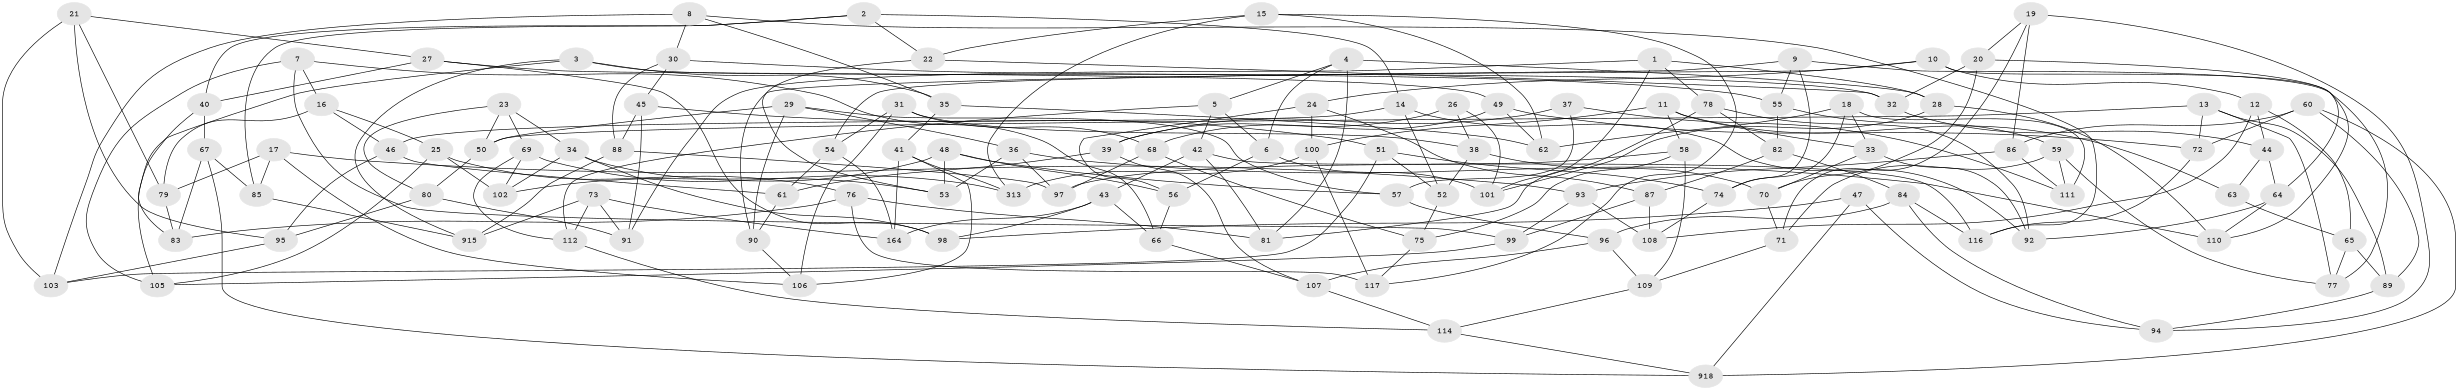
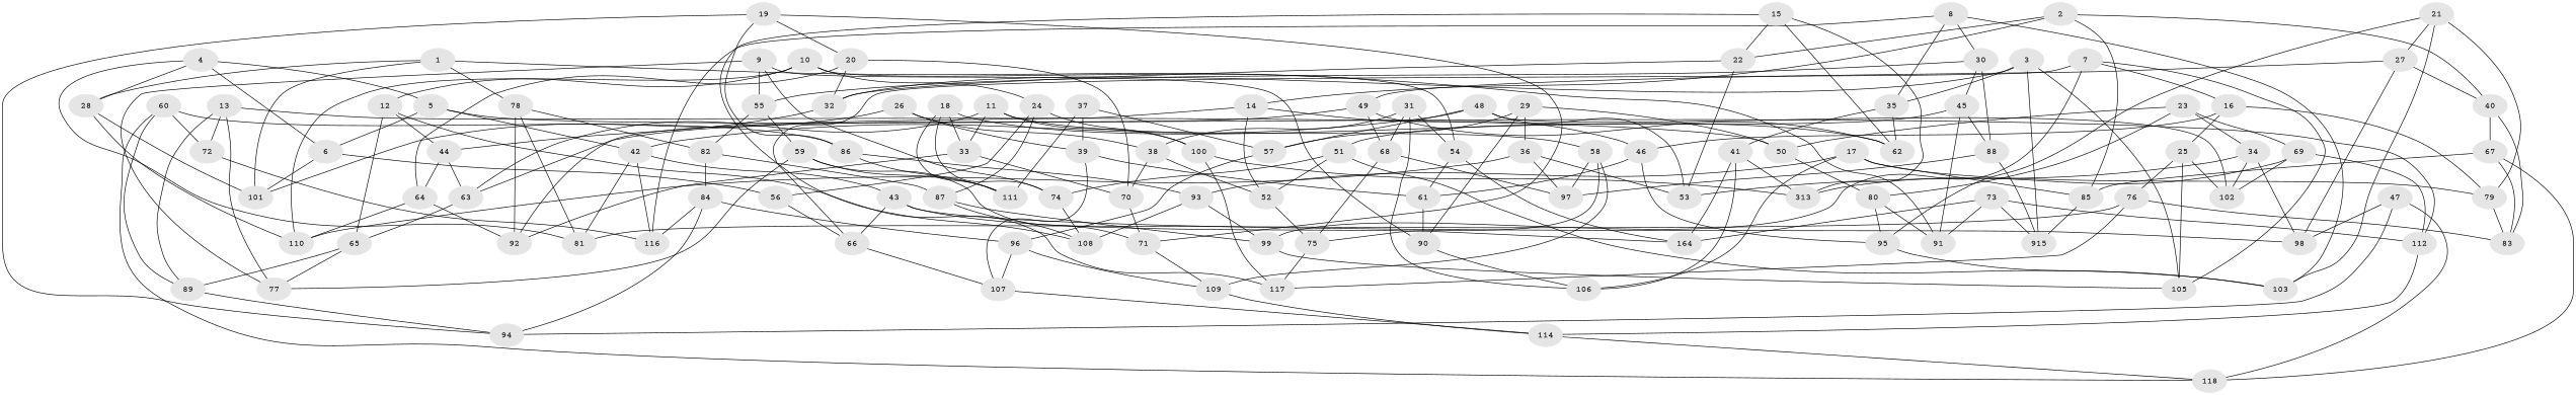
  graph {
    fontname="Courier Prime"
    node [color=gray90 fontname="Courier Prime" style=filled]
    edge [fontname="Courier Prime"]
    1
    28
    78
    91
    101
    110
    81
    92
    82
    2
    14
    22
    40
    85
    46
    52
    32
    53
    67
    83
    n21 [label=915]
    3
    35
    105
    44
    62
    41
    4
    5
    6
    42
    112
    56
    116
    43
    114
    66
    7
    16
    99
    25
    79
    107
    8
    30
    103
    55
    45
    88
    9
    74
    77
    90
    59
    108
    106
    10
    12
    24
    54
    65
    100
    87
    61
    n65 [label=164]
    11
    33
    58
    63
    70
    97
    75
    109
    n74 [label=313]
    117
    64
    89
    13
    50
    72
    80
    94
    95
    15
    76
    102
    17
    93
    18
    111
    19
    20
    71
    86
    21
    27
    49
    98
    23
    34
    69
    26
    38
    39
    37
    57
    68
    29
    36
    96
    51
    31
-   118 [label=918]
+   118
    47
    48
    84
    60
    73
    1 -- 28
    1 -- 78
    1 -- 91
    1 -- 101
    28 -- 101
    28 -- 110
    78 -- 81
    78 -- 92
    78 -- 82
    82 -- 87
    82 -- 84
    2 -- 14
    2 -- 22
    2 -- 40
    2 -- 85
    14 -- 92
    14 -- 46
    14 -- 52
    22 -- 32
    22 -- 53
    40 -- 67
    40 -- 83
    85 -- n21
    46 -- 61
    46 -- 95
    52 -- 75
    32 -- 44
    67 -- 85
    67 -- 83
    67 -- 118
    3 -- 32
    3 -- n21
    3 -- 35
    3 -- 105
    35 -- 62
    35 -- 41
    44 -- 63
    44 -- 64
    41 -- 106
    41 -- n65
    41 -- n74
    4 -- 28
    4 -- 81
    4 -- 5
    4 -- 6
    5 -- 6
    5 -- 42
    5 -- 112
    6 -- 101
    6 -- 56
    42 -- 81
    42 -- 116
    42 -- 43
    112 -- 114
    56 -- 66
    43 -- 66
    43 -- n65
    43 -- 98
    114 -- 118
    66 -- 107
    7 -- 105
    7 -- 66
    7 -- 16
    7 -- 99
    16 -- 46
    16 -- 25
    16 -- 79
    99 -- 105
    25 -- 105
    25 -- 76
    25 -- 102
    79 -- 83
    107 -- 114
    8 -- 35
    8 -- 116
    8 -- 30
    8 -- 103
    30 -- 55
    30 -- 45
    30 -- 88
    55 -- 82
    55 -- 59
    45 -- 91
    45 -- 88
    45 -- 51
    88 -- n21
    88 -- 97
    9 -- 55
    9 -- 74
    9 -- 77
    9 -- 90
    74 -- 108
    90 -- 106
    59 -- 77
    59 -- 111
    59 -- 71
    10 -- 110
    10 -- 12
    10 -- 24
    10 -- 54
    12 -- 44
    12 -- 108
    12 -- 65
    24 -- 56
    24 -- 100
    24 -- 87
    54 -- 61
    54 -- n65
    65 -- 77
    65 -- 89
    100 -- n74
    100 -- 117
    87 -- 99
    87 -- 108
    61 -- 90
    11 -- 100
    11 -- 33
    11 -- 58
    11 -- 63
    33 -- 92
    33 -- 70
    58 -- 97
    58 -- 75
    58 -- 109
    63 -- 65
    70 -- 71
    75 -- 117
    109 -- 114
    64 -- 110
    64 -- 92
    89 -- 94
    13 -- 77
    13 -- 89
    13 -- 50
    13 -- 72
    50 -- 80
    72 -- 116
    80 -- 91
    80 -- 95
    95 -- 103
    15 -- 22
    15 -- 62
    15 -- n74
    15 -- 117
    76 -- 81
    76 -- 83
    76 -- 117
    17 -- 85
    17 -- 79
    17 -- 106
    17 -- 93
    93 -- 99
    93 -- 108
    18 -- 62
    18 -- 74
    18 -- 33
    18 -- 111
    19 -- 94
    19 -- 20
    19 -- 71
    19 -- 86
    20 -- 32
    20 -- 70
    20 -- 64
    71 -- 109
    86 -- 93
    86 -- 111
    21 -- 79
    21 -- 103
    21 -- 95
    21 -- 27
    27 -- 40
    27 -- 49
    27 -- 98
    49 -- 62
-   49 -- 72
+   49 -- 63
    49 -- 68
    23 -- 50
    23 -- 80
    23 -- 34
    23 -- 69
    34 -- 53
    34 -- 102
    34 -- 98
    69 -- 112
    69 -- n74
    69 -- 102
    26 -- 101
    26 -- 38
    26 -- 39
    38 -- 52
    38 -- 70
    39 -- 107
    39 -- 61
    37 -- 111
    37 -- 39
    37 -- 57
    57 -- 96
    68 -- 97
    68 -- 75
    29 -- 90
    29 -- 50
    29 -- 57
    29 -- 36
    36 -- 110
    36 -- 53
    36 -- 97
    96 -- 107
    96 -- 109
    51 -- 52
    51 -- 103
    51 -- 74
    31 -- 106
    31 -- 54
    31 -- 38
    31 -- 68
    47 -- 94
    47 -- 98
    47 -- 118
    48 -- 53
-   48 -- 56
+   48 -- 42
    48 -- 102
    48 -- 57
    84 -- 116
    84 -- 94
    84 -- 96
    60 -- 89
    60 -- 72
    60 -- 86
    60 -- 118
    73 -- 91
    73 -- n21
    73 -- 112
    73 -- n65
  }
